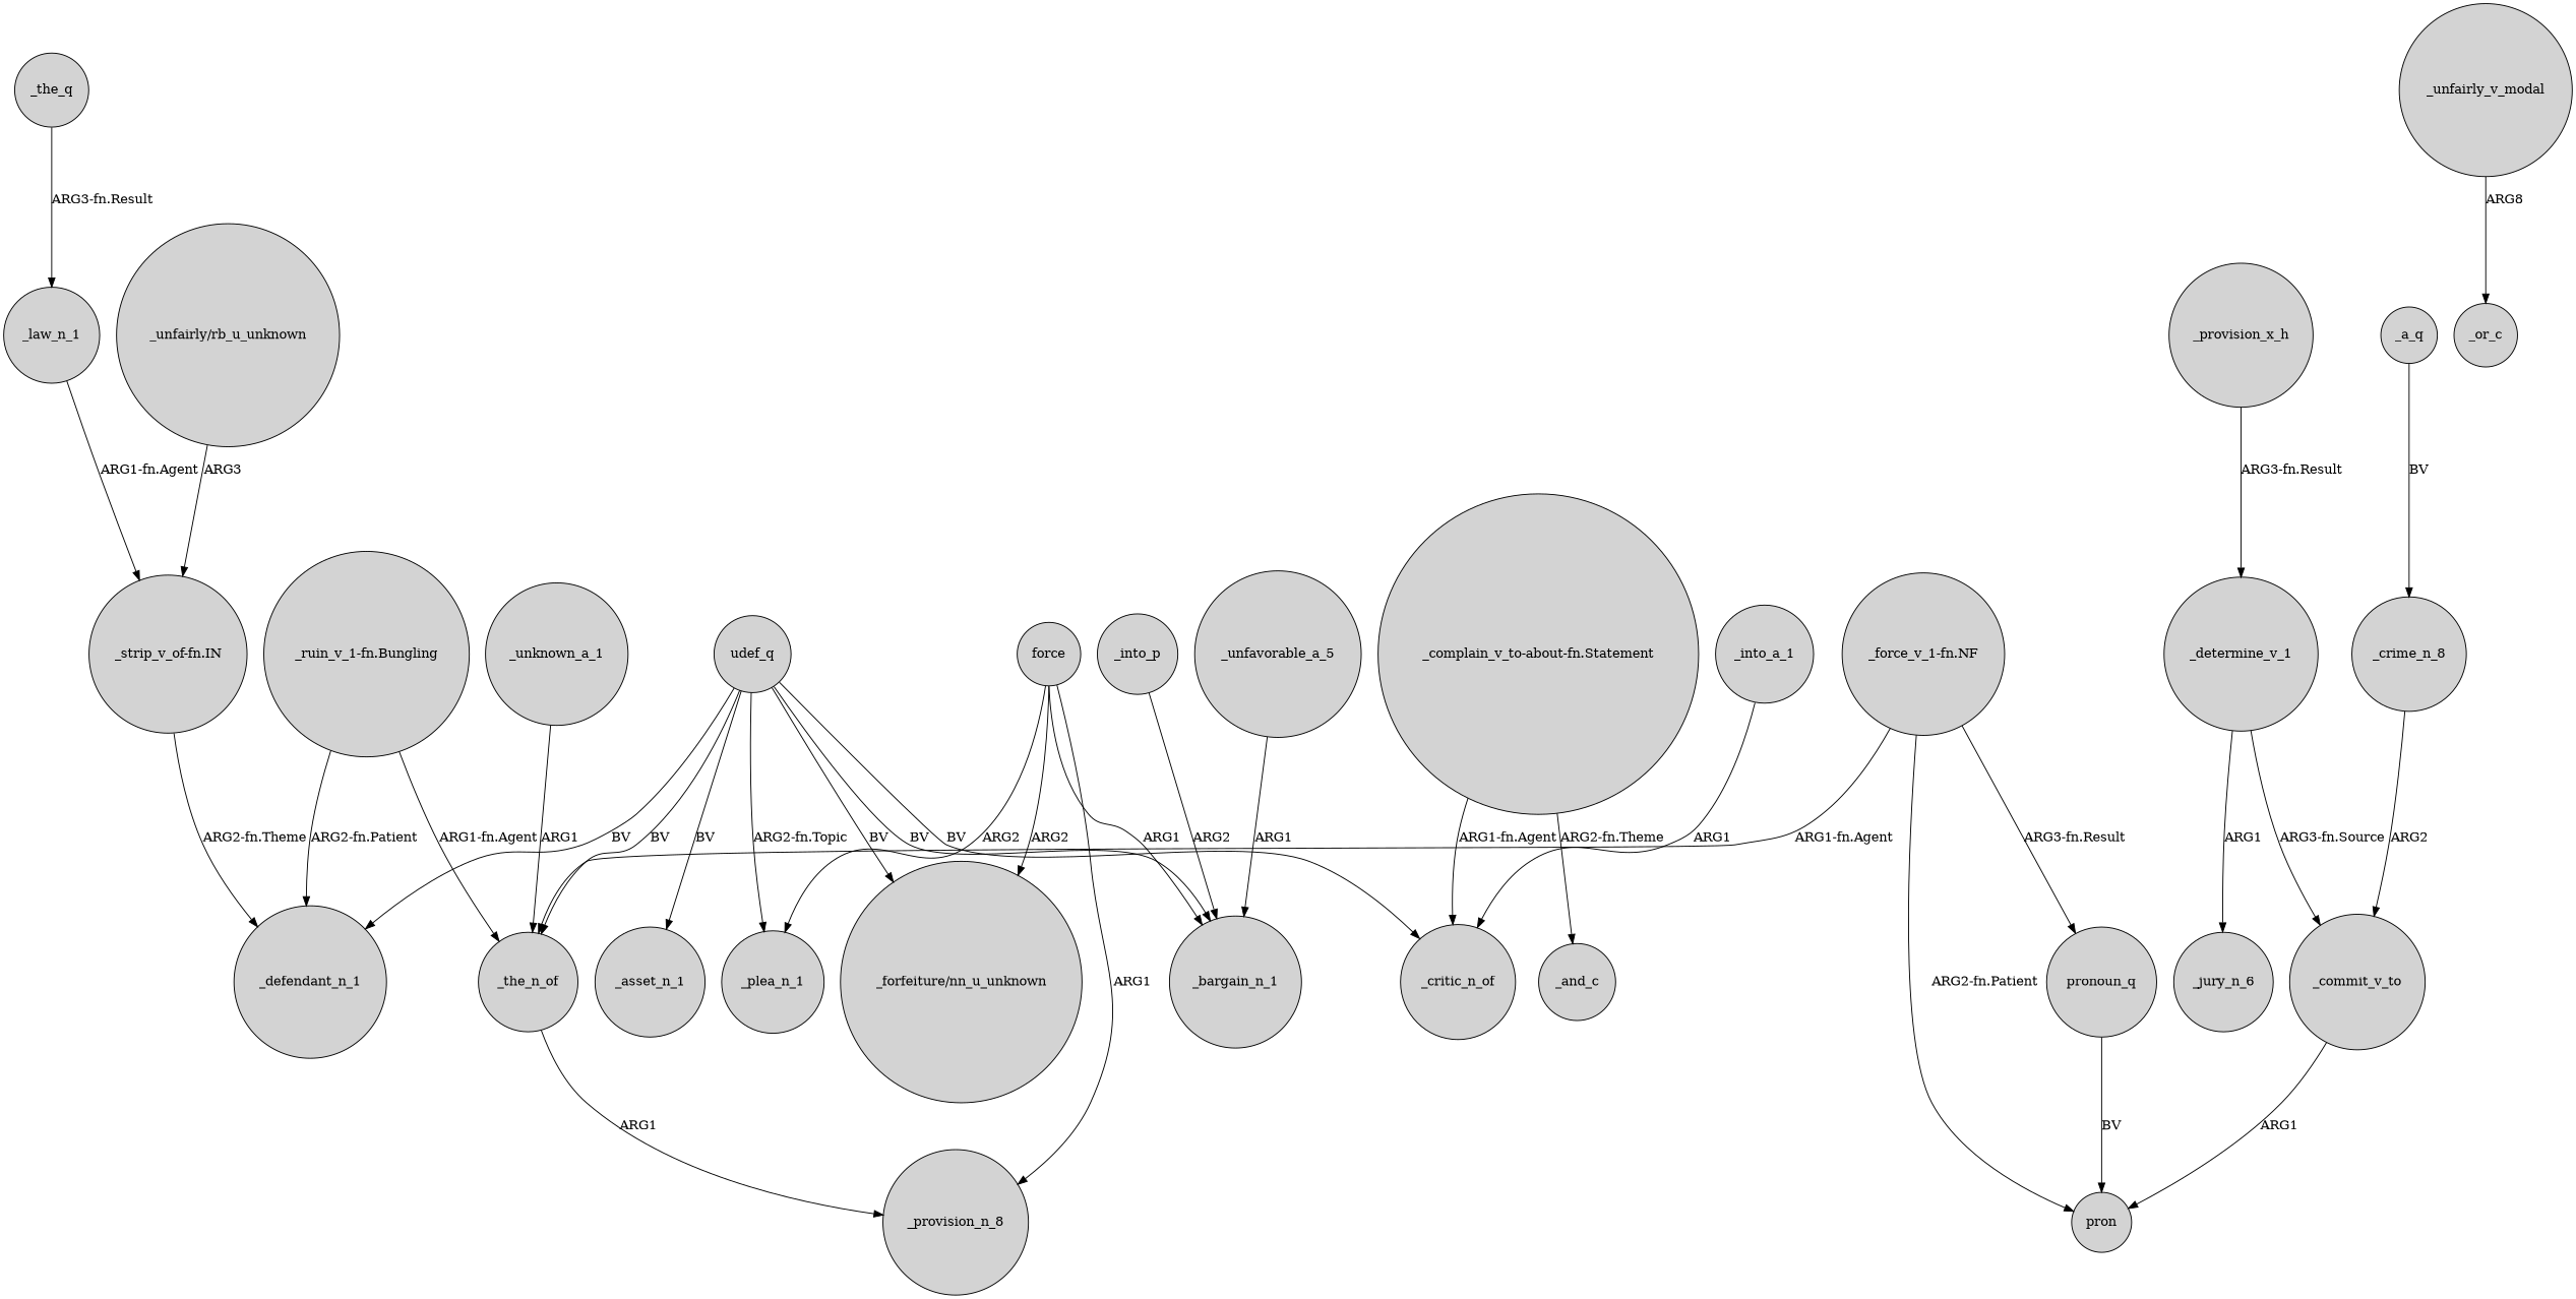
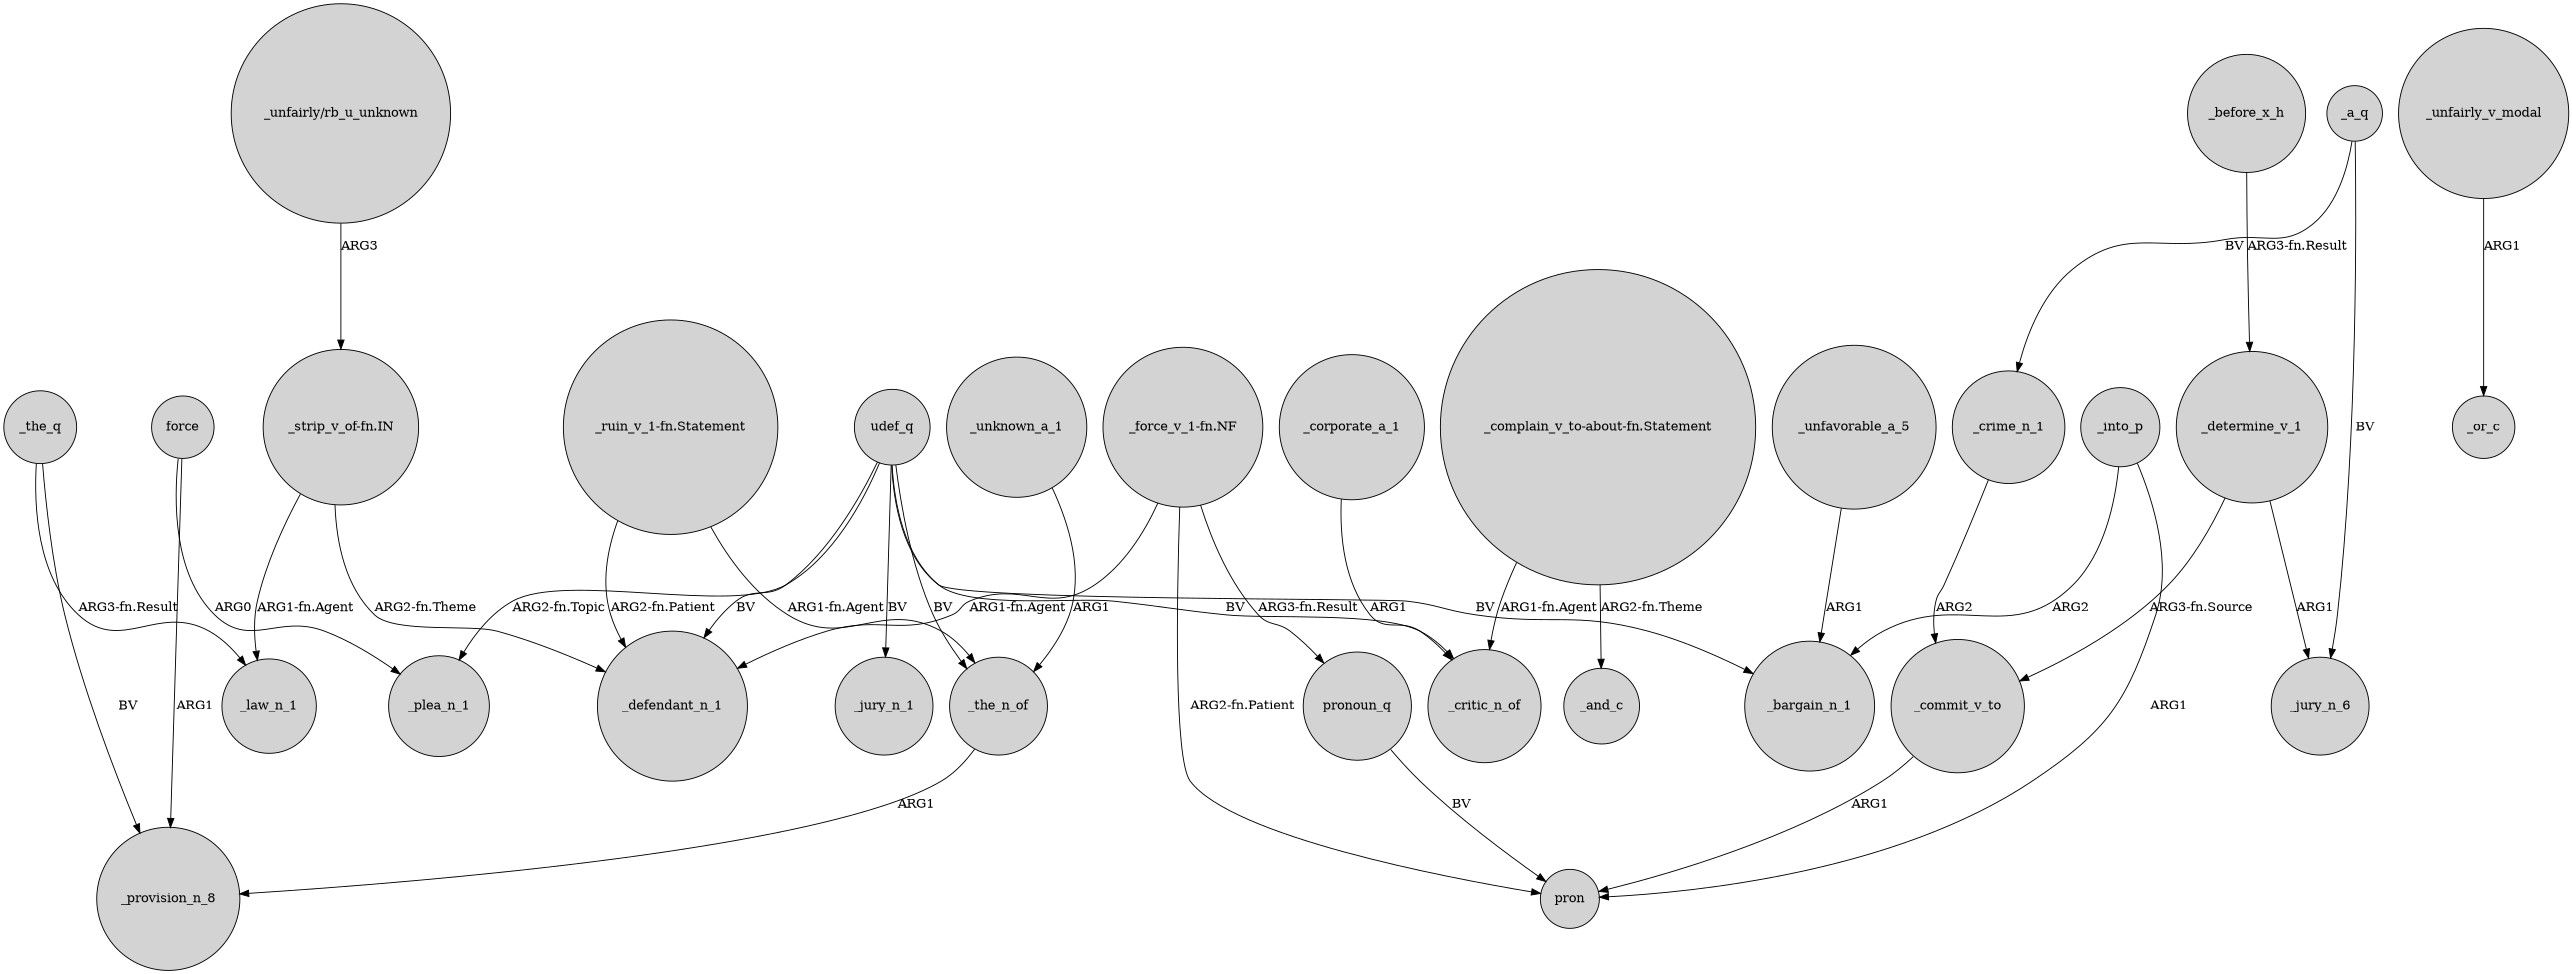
  digraph {
    node [shape=circle style=filled]
    "_strip_v_of-fn.IN"
    _defendant_n_1
    _law_n_1
    "_complain_v_to-about-fn.Statement"
    _and_c
    _critic_n_of
    _into_p
    _bargain_n_1
    pron
-   _before_x_h [label=_provision_x_h]
+   _before_x_h
    _determine_v_1
    _commit_v_to
    n13 [label=_jury_n_6]
-   "_ruin_v_1-fn.Bungling"
+   "_ruin_v_1-fn.Bungling" [label="_ruin_v_1-fn.Statement"]
    n15 [label=_the_n_of]
    n16 [label=_provision_n_8]
    "_force_v_1-fn.NF"
    pronoun_q
    n19 [label=force]
    _plea_n_1
-   "_forfeiture/nn_u_unknown"
    udef_q
-   _asset_n_1
-   _crime_n_1 [label=_crime_n_8]
+   _asset_n_1 [label=_jury_n_1]
+   _crime_n_1
    n25 [label=_unfairly_v_modal]
    _or_c
    n27 [label=_unknown_a_1]
    _a_q
    _the_q
-   _corporate_a_1 [label=_into_a_1]
+   _corporate_a_1
    "_unfairly/rb_u_unknown"
    n32 [label=_unfavorable_a_5]
    "_strip_v_of-fn.IN" -> _defendant_n_1 [label="ARG2-fn.Theme"]
-   _law_n_1 -> "_strip_v_of-fn.IN" [label="ARG1-fn.Agent"]
+   "_strip_v_of-fn.IN" -> _law_n_1 [label="ARG1-fn.Agent"]
    "_complain_v_to-about-fn.Statement" -> _and_c [label="ARG2-fn.Theme"]
    "_complain_v_to-about-fn.Statement" -> _critic_n_of [label="ARG1-fn.Agent"]
    _into_p -> _bargain_n_1 [label=ARG2]
+   _into_p -> pron [label=ARG1]
    _before_x_h -> _determine_v_1 [label="ARG3-fn.Result"]
    _determine_v_1 -> _commit_v_to [label="ARG3-fn.Source"]
    _determine_v_1 -> n13 [label=ARG1]
    _commit_v_to -> pron [label=ARG1]
    "_ruin_v_1-fn.Bungling" -> _defendant_n_1 [label="ARG2-fn.Patient"]
    "_ruin_v_1-fn.Bungling" -> n15 [label="ARG1-fn.Agent"]
    n15 -> n16 [label=ARG1]
    "_force_v_1-fn.NF" -> pron [label="ARG2-fn.Patient"]
-   "_force_v_1-fn.NF" -> n15 [label="ARG1-fn.Agent"]
+   "_force_v_1-fn.NF" -> _defendant_n_1 [label="ARG1-fn.Agent"]
    "_force_v_1-fn.NF" -> pronoun_q [label="ARG3-fn.Result"]
    pronoun_q -> pron [label=BV]
-   n19 -> _bargain_n_1 [label=ARG1]
    n19 -> n16 [label=ARG1]
-   n19 -> _plea_n_1 [label=ARG2]
-   n19 -> "_forfeiture/nn_u_unknown" [label=ARG2]
+   n19 -> _plea_n_1 [label=ARG0]
    udef_q -> _defendant_n_1 [label=BV]
    udef_q -> _critic_n_of [label=BV]
    udef_q -> _bargain_n_1 [label=BV]
    udef_q -> n15 [label=BV]
    udef_q -> _plea_n_1 [label="ARG2-fn.Topic"]
-   udef_q -> "_forfeiture/nn_u_unknown" [label=BV]
    udef_q -> _asset_n_1 [label=BV]
    _crime_n_1 -> _commit_v_to [label=ARG2]
-   n25 -> _or_c [label=ARG8]
+   n25 -> _or_c [label=ARG1]
    n27 -> n15 [label=ARG1]
+   _a_q -> n13 [label=BV]
    _a_q -> _crime_n_1 [label=BV]
    _the_q -> _law_n_1 [label="ARG3-fn.Result"]
+   _the_q -> n16 [label=BV]
    _corporate_a_1 -> _critic_n_of [label=ARG1]
    "_unfairly/rb_u_unknown" -> "_strip_v_of-fn.IN" [label=ARG3]
    n32 -> _bargain_n_1 [label=ARG1]
  }
